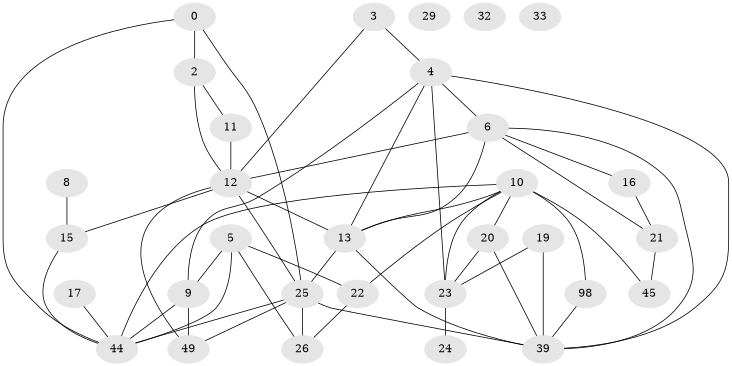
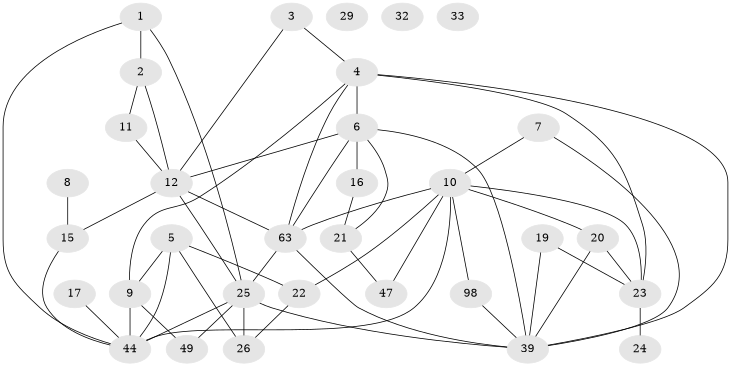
  graph {
    node [color=gray90 style=filled]
-   1 [super="+30" label=0]
+   1 [super="+30"]
    2 [super="+47"]
    25 [super="+42"]
    44 [super="+46"]
    11 [super="+36"]
    12 [super="+27"]
    39 [super="+41"]
    26 [super="+50"]
    49
-   13 [super="+14"]
+   13 [super="+14" label=63]
    15 [super="+18"]
    4 [super="+52"]
    6 [super="+51"]
    9 [super="+34"]
    23 [super="+37"]
    3
    16
    21 [super="+40"]
    24 [super="+43"]
    5 [super="+31"]
    22 [super="+38"]
-   45
+   45 [label=47]
    10 [super="+35"]
    20 [super="+48"]
    n25 [label=98]
+   7
    8
    17
    19
    29
    32
    33
    1 -- 2
    1 -- 25
    1 -- 44
    2 -- 11
    2 -- 12
    25 -- 44 [weight=2]
    25 -- 39
    25 -- 26
    25 -- 49
    11 -- 12
    12 -- 25 [weight=2]
-   12 -- 49
    12 -- 13
    12 -- 15
    13 -- 25
    13 -- 39
    15 -- 44
    4 -- 39
    4 -- 13
    4 -- 6 [weight=2]
    4 -- 9
    4 -- 23 [weight=2]
    6 -- 12
    6 -- 39
    6 -- 13
    6 -- 16
    6 -- 21
    9 -- 44
    9 -- 49
    23 -- 24
    3 -- 12
    3 -- 4
    16 -- 21
    21 -- 45
    5 -- 44
    5 -- 26
    5 -- 9
    5 -- 22
    22 -- 26
    10 -- 44
    10 -- 13
    10 -- 23
    10 -- 22
    10 -- 45
    10 -- 20
    10 -- n25
    20 -- 39
    20 -- 23
    n25 -- 39
+   7 -- 39
+   7 -- 10
    8 -- 15
    17 -- 44 [weight=2]
    19 -- 39
    19 -- 23
  }
